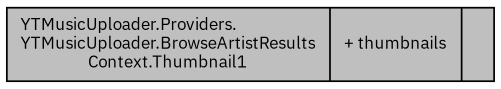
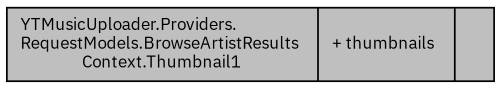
  digraph {
    rankdir=LR
    fontname="IBM Plex Sans"
-   n1 [color=black fillcolor=grey75 fontcolor=black fontname="IBM Plex Sans" fontsize=10 height=0.2 label="{YTMusicUploader.Providers.\lYTMusicUploader.BrowseArtistResults\lContext.Thumbnail1\n|+ thumbnails\l|}" shape=record style=filled width=0.4]
+   n1 [color=black fillcolor=grey75 fontcolor=black fontname="IBM Plex Sans" fontsize=10 height=0.2 label="{YTMusicUploader.Providers.\lRequestModels.BrowseArtistResults\lContext.Thumbnail1\n|+ thumbnails\l|}" shape=record style=filled width=0.4]
  }
